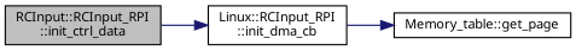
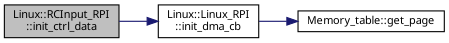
  digraph {
    fontname="Noto Sans"
    rankdir=LR
    node [color=black fillcolor=white fontname="Noto Sans" fontsize=10 shape=record style=filled]
    edge [color=midnightblue fontname="Noto Sans" fontsize=10 labelfontname=Helvetica labelfontsize=10 style=solid]
-   n1 [fillcolor=grey75 fontcolor=black height=0.2 label="RCInput::RCInput_RPI\l::init_ctrl_data" width=0.4]
-   n2 [height=0.2 label="Linux::RCInput_RPI\l::init_dma_cb" width=0.4]
+   n1 [fillcolor=grey75 fontcolor=black height=0.2 label="Linux::RCInput_RPI\l::init_ctrl_data" width=0.4]
+   n2 [height=0.2 label="Linux::Linux_RPI\l::init_dma_cb" width=0.4]
    n3 [height=0.2 label="Memory_table::get_page" width=0.4]
    n1 -> n2
    n2 -> n3
  }
